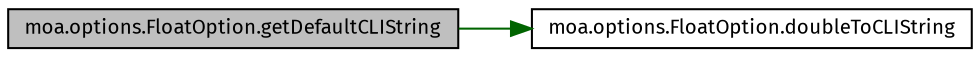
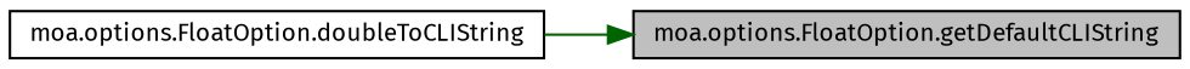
  digraph {
    rankdir=LR
    fontname="Fira Sans"
    node [color=black fontname="Fira Sans" fontsize=10 shape=record style=filled]
    n1 [fillcolor=grey75 fontcolor=black height=0.2 label="moa.options.FloatOption.getDefaultCLIString" width=0.4]
    n2 [fillcolor=white height=0.2 label="moa.options.FloatOption.doubleToCLIString" width=0.4]
-   n1 -> n2 [color=darkgreen fontname="Fira Sans" fontsize=10 labelfontname=Helvetica labelfontsize=10 style=solid arrowhead=normal]
+   n2 -> n1 [color=darkgreen fontname="Fira Sans" fontsize=10 labelfontname=Helvetica labelfontsize=10 style=solid arrowhead=normal]
  }
